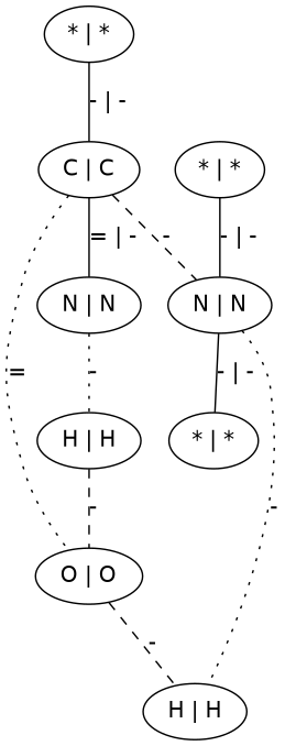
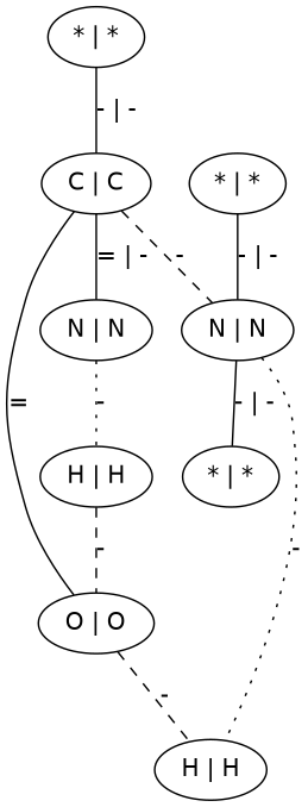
  graph {
    fontname="DejaVu Sans"
    node [fontname="DejaVu Sans"]
    edge [fontname="DejaVu Sans"]
    n1 [label="* | *"]
    n2 [label="C | C"]
    n3 [label="N | N"]
    n4 [label="N | N"]
    n5 [label="O | O"]
    n6 [label="H | H"]
    n7 [label="* | *"]
    n8 [label="* | *"]
    n9 [label="H | H"]
    n1 -- n2 [label="- | -"]
    n2 -- n3 [label="= | -"]
    n2 -- n4 [label="-" style=dashed]
-   n2 -- n5 [label="=" style=dotted]
+   n2 -- n5 [label="=" style=solid]
    n3 -- n6 [label="-" style=dotted]
    n4 -- n8 [label="- | -"]
    n4 -- n9 [label="-" style=dotted]
    n5 -- n9 [label="-" style=dashed]
    n6 -- n5 [label="-" style=dashed]
    n7 -- n4 [label="- | -"]
  }
